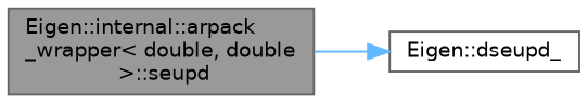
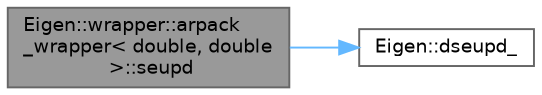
  digraph {
    rankdir=LR
    fontname="DejaVu Sans"
    node [fontname="DejaVu Sans" fontsize=10 shape=box style=filled]
-   n1 [color=gray40 fillcolor=grey60 fontcolor=black height=0.2 label="Eigen::internal::arpack\l_wrapper\< double, double\l \>::seupd" width=0.4]
+   n1 [color=gray40 fillcolor=grey60 fontcolor=black height=0.2 label="Eigen::wrapper::arpack\l_wrapper\< double, double\l \>::seupd" width=0.4]
    n2 [color=grey40 fillcolor=white height=0.2 label="Eigen::dseupd_" width=0.4]
    n1 -> n2 [color=steelblue1 fontname="DejaVu Sans" fontsize=10 labelfontname=Helvetica labelfontsize=10 style=solid]
  }
